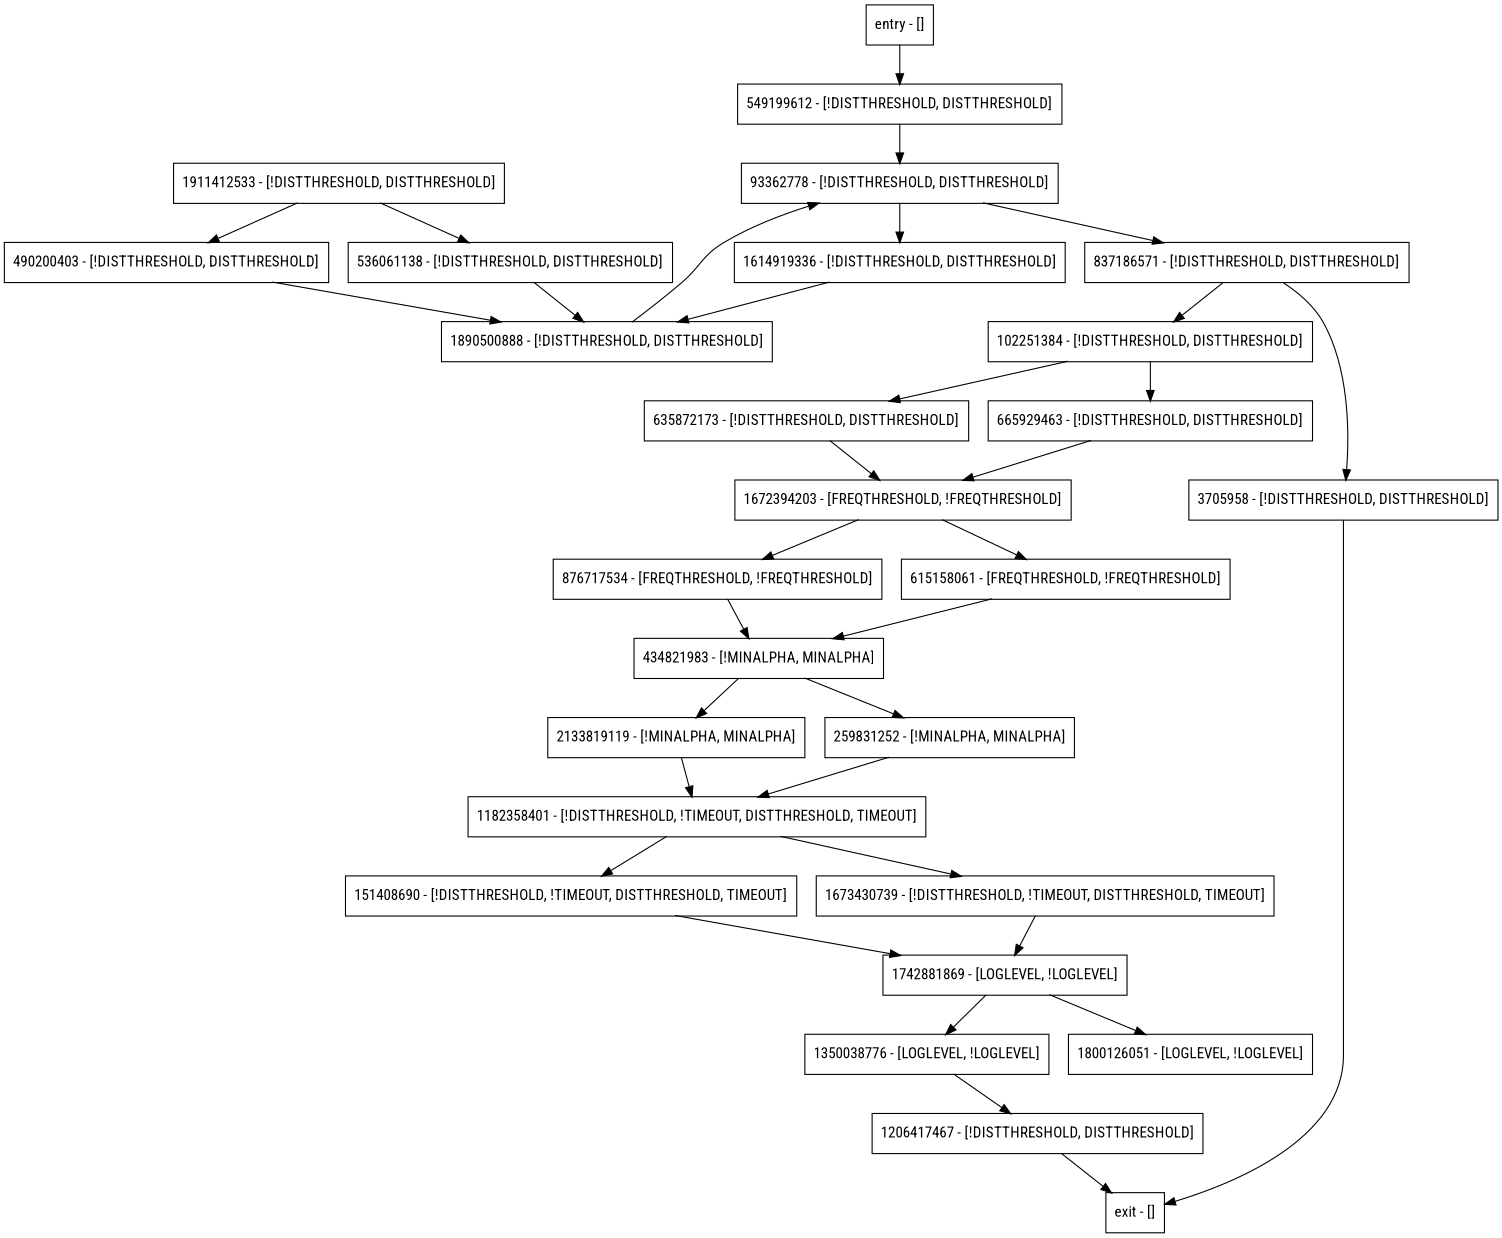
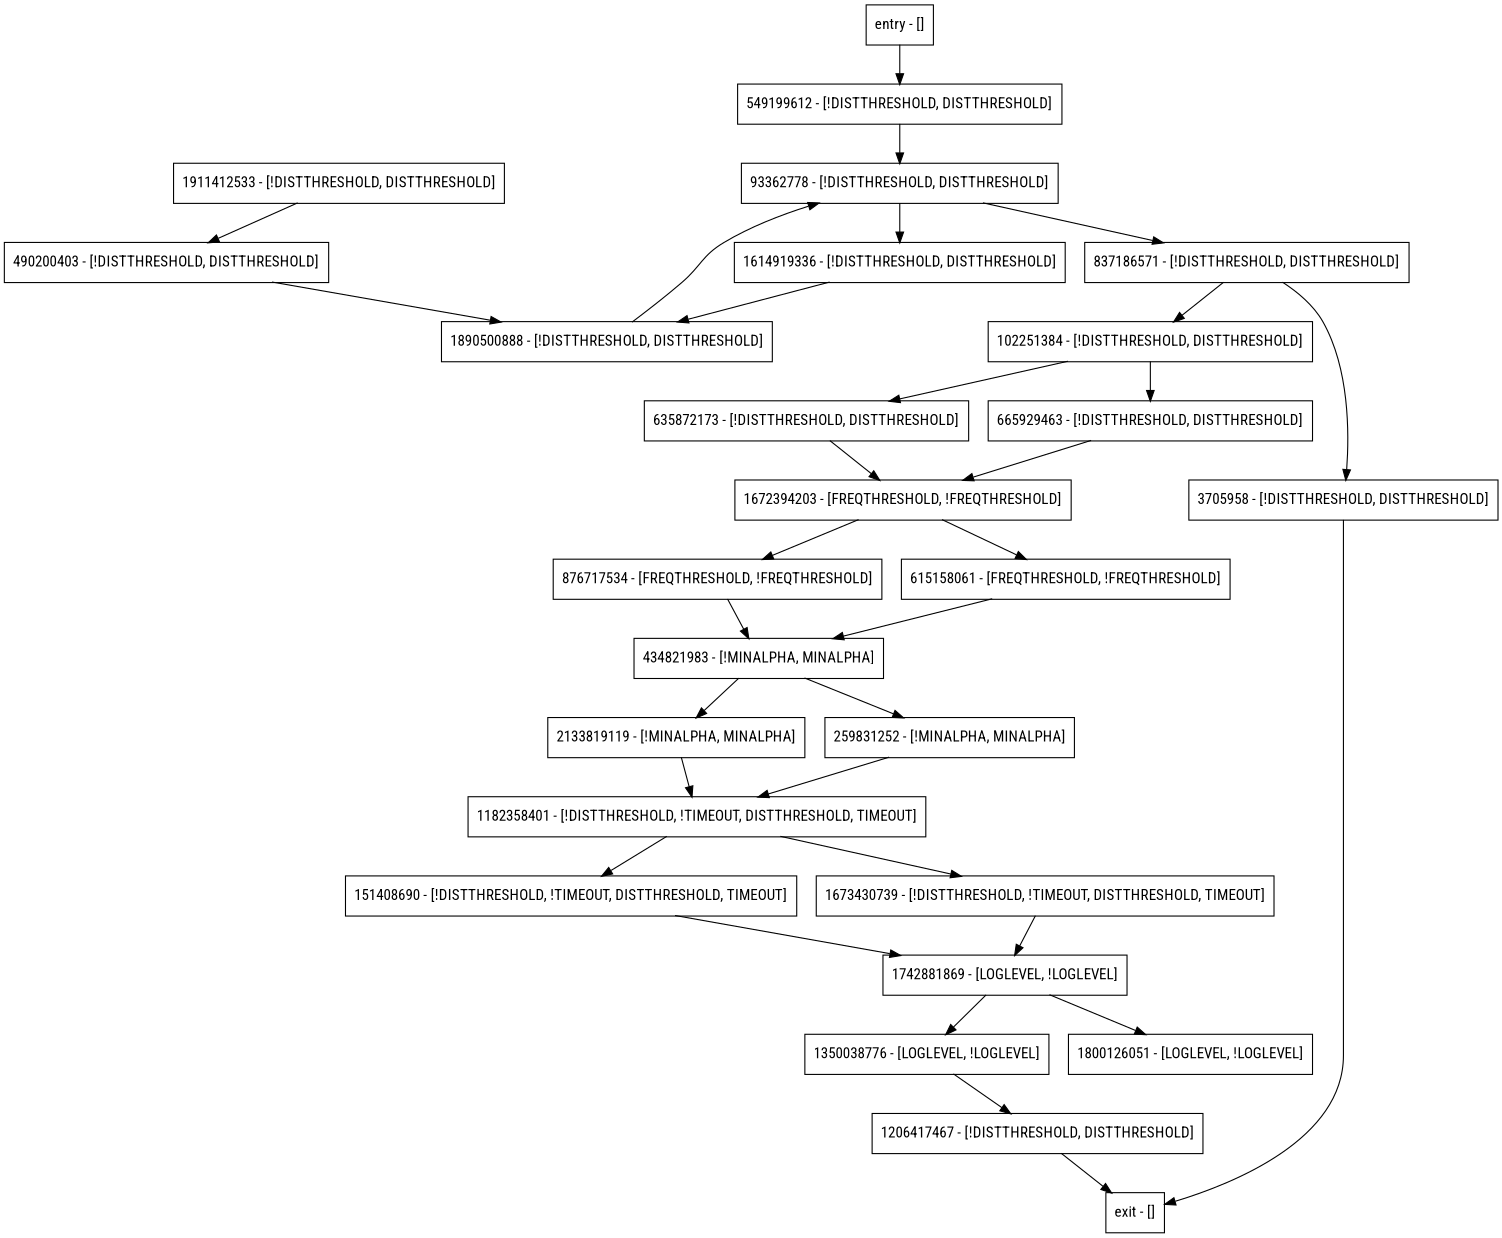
  digraph {
    fontname="Roboto Condensed"
    node [fontname="Roboto Condensed" shape=record]
    edge [fontname="Roboto Condensed"]
    n1 [label="102251384 - [!DISTTHRESHOLD, DISTTHRESHOLD]"]
    n2 [label="635872173 - [!DISTTHRESHOLD, DISTTHRESHOLD]"]
    n3 [label="665929463 - [!DISTTHRESHOLD, DISTTHRESHOLD]"]
    n4 [label="1672394203 - [FREQTHRESHOLD, !FREQTHRESHOLD]"]
    n5 [label="837186571 - [!DISTTHRESHOLD, DISTTHRESHOLD]"]
    n6 [label="3705958 - [!DISTTHRESHOLD, DISTTHRESHOLD]"]
    n7 [label="exit - []"]
    n8 [label="490200403 - [!DISTTHRESHOLD, DISTTHRESHOLD]"]
    n9 [label="1890500888 - [!DISTTHRESHOLD, DISTTHRESHOLD]"]
    n10 [label="93362778 - [!DISTTHRESHOLD, DISTTHRESHOLD]"]
    n11 [label="876717534 - [FREQTHRESHOLD, !FREQTHRESHOLD]"]
    n12 [label="615158061 - [FREQTHRESHOLD, !FREQTHRESHOLD]"]
    n13 [label="1911412533 - [!DISTTHRESHOLD, DISTTHRESHOLD]"]
-   n14 [label="536061138 - [!DISTTHRESHOLD, DISTTHRESHOLD]"]
    n15 [label="1182358401 - [!DISTTHRESHOLD, !TIMEOUT, DISTTHRESHOLD, TIMEOUT]"]
    n16 [label="151408690 - [!DISTTHRESHOLD, !TIMEOUT, DISTTHRESHOLD, TIMEOUT]"]
    n17 [label="1673430739 - [!DISTTHRESHOLD, !TIMEOUT, DISTTHRESHOLD, TIMEOUT]"]
    n18 [label="1742881869 - [LOGLEVEL, !LOGLEVEL]"]
    n19 [label="1350038776 - [LOGLEVEL, !LOGLEVEL]"]
    n20 [label="1206417467 - [!DISTTHRESHOLD, DISTTHRESHOLD]"]
    n21 [label="1800126051 - [LOGLEVEL, !LOGLEVEL]"]
    n22 [label="434821983 - [!MINALPHA, MINALPHA]"]
    n23 [label="2133819119 - [!MINALPHA, MINALPHA]"]
    n24 [label="259831252 - [!MINALPHA, MINALPHA]"]
    n25 [label="1614919336 - [!DISTTHRESHOLD, DISTTHRESHOLD]"]
    n26 [label="549199612 - [!DISTTHRESHOLD, DISTTHRESHOLD]"]
    n27 [label="entry - []"]
    n1 -> n2
    n1 -> n3
    n2 -> n4
    n3 -> n4
    n4 -> n11
    n4 -> n12
    n5 -> n1
    n5 -> n6
    n6 -> n7
    n8 -> n9
    n9 -> n10
    n10 -> n5
    n10 -> n25
    n11 -> n22
    n12 -> n22
    n13 -> n8
-   n13 -> n14
-   n14 -> n9
    n15 -> n16
    n15 -> n17
    n16 -> n18
    n17 -> n18
    n18 -> n19
    n18 -> n21
    n19 -> n20
    n20 -> n7
    n22 -> n23
    n22 -> n24
    n23 -> n15
    n24 -> n15
    n25 -> n9
    n26 -> n10
    n27 -> n26
  }
